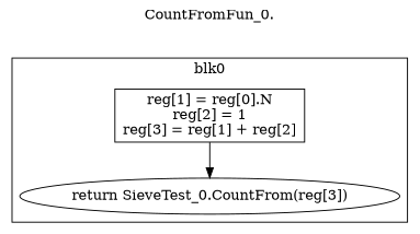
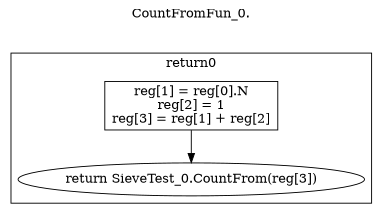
  digraph {
    label="CountFromFun_0."
    labelloc=t
    rankdir=TB
    n1 [label="reg[1] = reg[0].N\nreg[2] = 1\nreg[3] = reg[1] + reg[2]\n" shape=box]
    n2 [label="return SieveTest_0.CountFrom(reg[3])"]
    subgraph cluster_1 {
-     label=blk0
+     label=return0
      n1
      n2
    }
    n1 -> n2
  }
